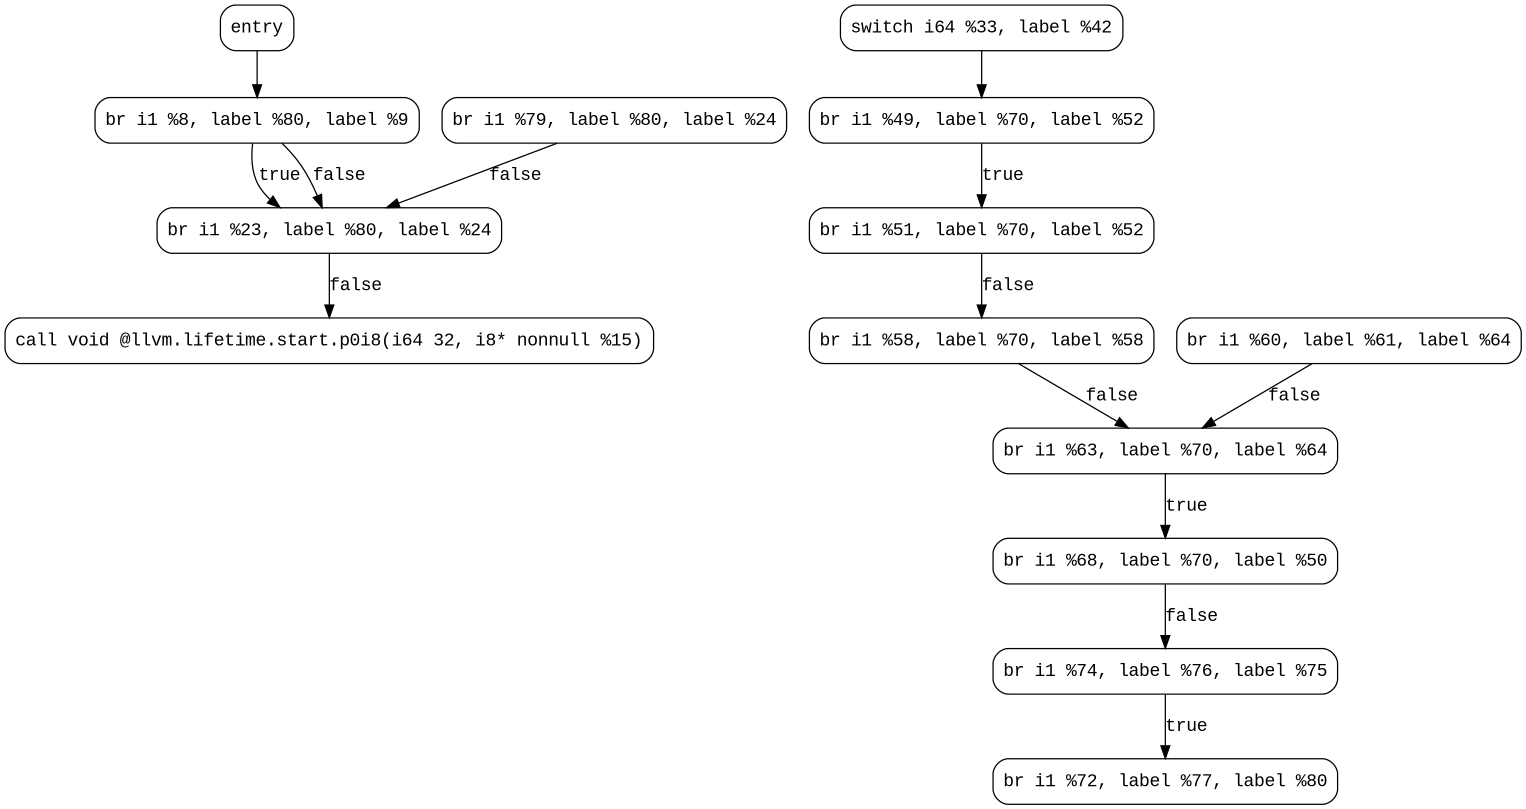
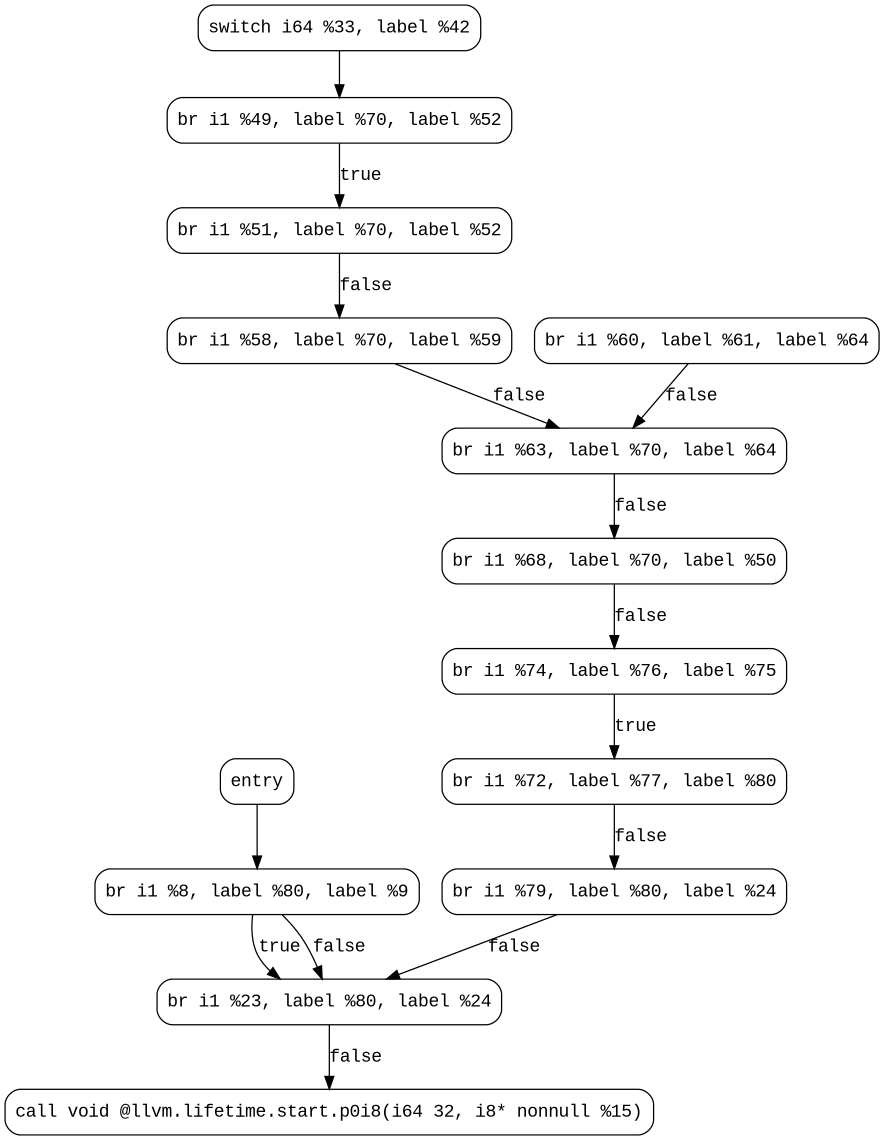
  digraph {
    fontname="Liberation Mono"
    node [fontname="Liberation Mono" shape=box style=rounded]
    edge [fontname="Liberation Mono"]
    entry
    "br i1 %8, label %80, label %9"
    "br i1 %23, label %80, label %24"
    "call void @llvm.lifetime.start.p0i8(i64 32, i8* nonnull %15)"
    "switch i64 %33, label %42"
    "br i1 %49, label %70, label %52"
    "br i1 %51, label %70, label %52"
-   "br i1 %58, label %70, label %59" [label="br i1 %58, label %70, label %58"]
+   "br i1 %58, label %70, label %59"
    "br i1 %63, label %70, label %64"
    "br i1 %60, label %61, label %64"
    "br i1 %68, label %70, label %50"
    "br i1 %74, label %76, label %75"
    "br i1 %72, label %77, label %80"
    "br i1 %79, label %80, label %24"
    entry -> "br i1 %8, label %80, label %9"
    "br i1 %8, label %80, label %9" -> "br i1 %23, label %80, label %24" [label=true]
    "br i1 %8, label %80, label %9" -> "br i1 %23, label %80, label %24" [label=false]
    "br i1 %23, label %80, label %24" -> "call void @llvm.lifetime.start.p0i8(i64 32, i8* nonnull %15)" [label=false]
    "switch i64 %33, label %42" -> "br i1 %49, label %70, label %52"
    "br i1 %49, label %70, label %52" -> "br i1 %51, label %70, label %52" [label=true]
    "br i1 %51, label %70, label %52" -> "br i1 %58, label %70, label %59" [label=false]
    "br i1 %58, label %70, label %59" -> "br i1 %63, label %70, label %64" [label=false]
-   "br i1 %63, label %70, label %64" -> "br i1 %68, label %70, label %50" [label=true]
+   "br i1 %63, label %70, label %64" -> "br i1 %68, label %70, label %50" [label=false]
    "br i1 %60, label %61, label %64" -> "br i1 %63, label %70, label %64" [label=false]
    "br i1 %68, label %70, label %50" -> "br i1 %74, label %76, label %75" [label=false]
    "br i1 %74, label %76, label %75" -> "br i1 %72, label %77, label %80" [label=true]
+   "br i1 %72, label %77, label %80" -> "br i1 %79, label %80, label %24" [label=false]
    "br i1 %79, label %80, label %24" -> "br i1 %23, label %80, label %24" [label=false]
  }
